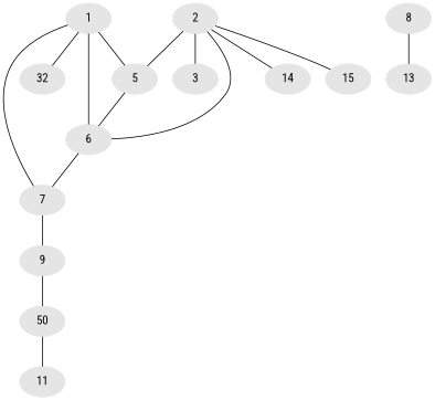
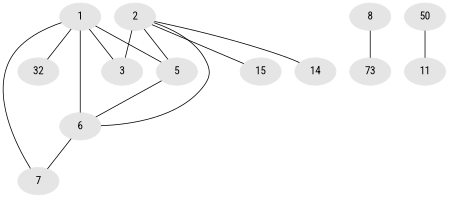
  graph {
    fontname="Roboto Condensed"
    node [color=gray90 fontname="Roboto Condensed" style=filled]
    edge [fontname="Roboto Condensed" weight=1.0]
    1
    3
    5
    6
    7
    n6 [label=32]
-   9
    2
    14
    15
    8
-   13
+   13 [label=73]
    n13 [label=50]
    11
+   1 -- 3 [weight=2.0]
    1 -- 5 [weight=2.0]
    1 -- 6 [weight=2.0]
    1 -- 7
    1 -- n6
    5 -- 6
    6 -- 7
-   7 -- 9 [weight=4.0]
-   9 -- n13
    2 -- 3 [weight=7.0]
    2 -- 5
    2 -- 6
    2 -- 14
    2 -- 15
    8 -- 13
    n13 -- 11
  }
